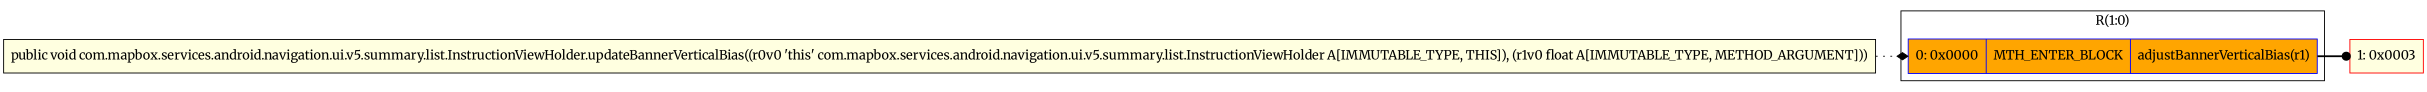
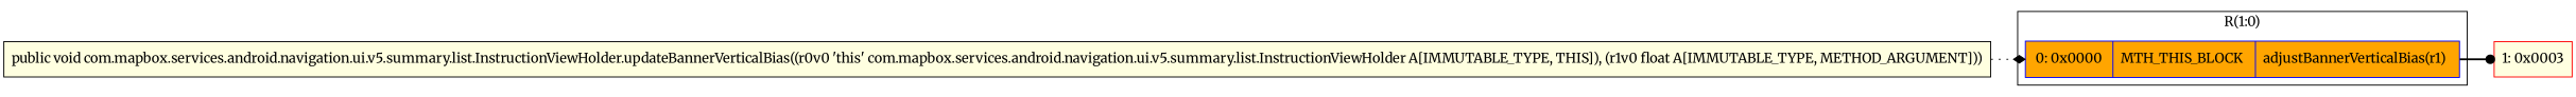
  digraph {
    rankdir=LR
    fontname=Merriweather
    node [shape=record style=filled fillcolor=lightyellow fontname=Merriweather]
    edge [fontname=Merriweather]
-   n1 [color=blue label="{0\:\ 0x0000|MTH_ENTER_BLOCK\l|adjustBannerVerticalBias(r1)\l}" fillcolor=orange]
+   n1 [color=blue label="{0\:\ 0x0000|MTH_THIS_BLOCK\l|adjustBannerVerticalBias(r1)\l}" fillcolor=orange]
    n2 [color=red label="{1\:\ 0x0003}"]
    n3 [label="{public void com.mapbox.services.android.navigation.ui.v5.summary.list.InstructionViewHolder.updateBannerVerticalBias((r0v0 'this' com.mapbox.services.android.navigation.ui.v5.summary.list.InstructionViewHolder A[IMMUTABLE_TYPE, THIS]), (r1v0 float A[IMMUTABLE_TYPE, METHOD_ARGUMENT])) }"]
    subgraph cluster_1 {
      label="R(1:0)"
      n1
    }
    n1 -> n2 [style=bold arrowhead=dot]
    n3 -> n1 [style=dotted arrowhead=diamond]
  }
